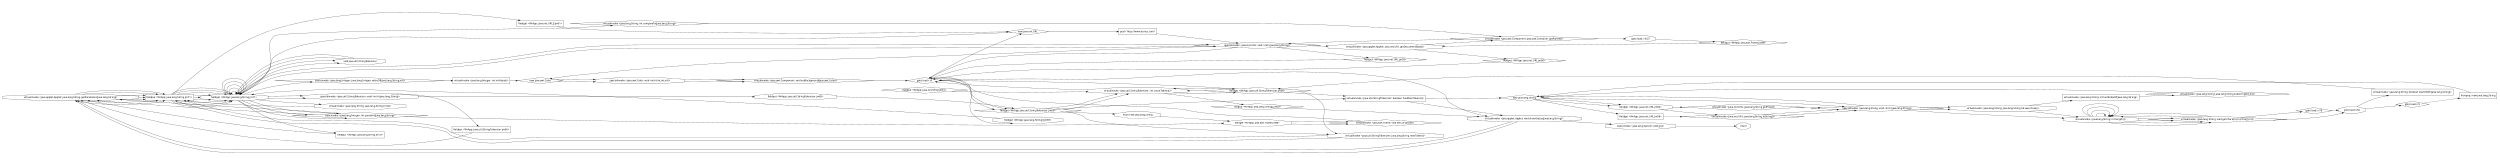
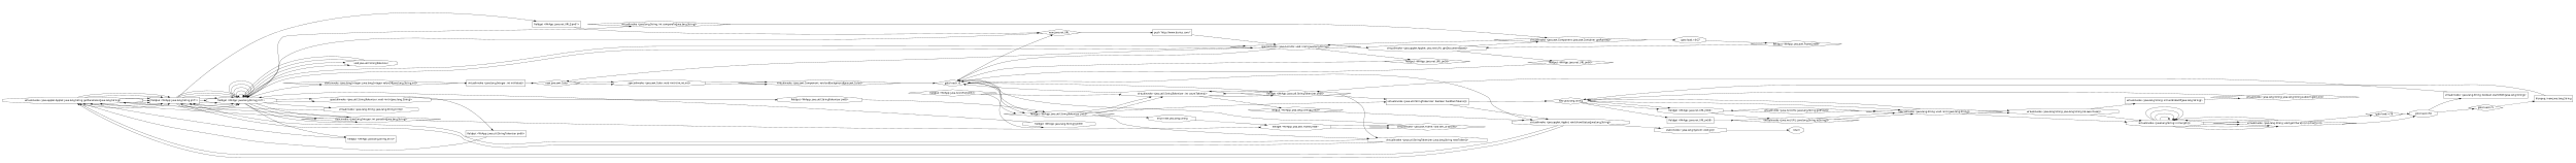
  digraph {
    fontname="Noto Sans"
    rankdir=LR
    node [fontname="Noto Sans" shape=diamond]
    edge [fontname="Noto Sans"]
    "virtualinvoke <java.applet.Applet: java.lang.String getParameter(java.lang.String)>" [shape=octagon]
    "fieldput <WrApp: java.lang.String jm71>" [shape=box]
    "fieldget <WrApp: java.lang.String jm71>" [shape=octagon]
    "fieldget <WrApp: java.net.URL[] jm61>" [shape=box]
    "staticinvoke <java.lang.Integer: java.lang.Integer valueOf(java.lang.String,int)>"
    "specialinvoke <java.net.URL: void <init>(java.lang.String)>"
    n7 [label="void java.util.StringTokenizer" shape=octagon]
    "specialinvoke <java.util.StringTokenizer: void <init>(java.lang.String)>" [shape=octagon]
    "fieldput <WrApp: java.lang.String jm70>" [shape=box]
    "staticinvoke <java.lang.Integer: int parseInt(java.lang.String)>"
    "virtualinvoke <java.lang.String: int compareTo(java.lang.String)>"
    "virtualinvoke <java.lang.String: java.lang.String trim()>" [shape=octagon]
    "new java.net.URL"
    "virtualinvoke <java.lang.Integer: int intValue()>" [shape=box]
    "new java.awt.Color"
    "goto load.r r0"
    "fieldput <WrApp: java.net.URL jm58>"
    "virtualinvoke <java.applet.Applet: java.net.URL getDocumentBase()>" [shape=octagon]
    "fieldput <WrApp: java.util.StringTokenizer jm65>" [shape=octagon]
    "fieldput <WrApp: java.util.StringTokenizer jm66>" [shape=box]
    "fieldget <WrApp: java.awt.Frame jm88>" [shape=octagon]
    "virtualinvoke <java.awt.Component: java.awt.Container getParent()>"
    "specialinvoke <java.awt.Color: void <init>(int,int,int)>" [shape=octagon]
    "virtualinvoke <java.awt.Component: void setBackground(java.awt.Color)>"
    "virtualinvoke <java.applet.Applet: void showStatus(java.lang.String)>" [shape=octagon]
    "fieldget <WrApp: java.util.StringTokenizer jm65>"
    "fieldget <WrApp: java.util.StringTokenizer jm66>"
    "fieldget <WrApp: java.lang.String[] jm69>" [shape=octagon]
    "push 'http://www.durius.com/'" [shape=box]
    "staticinvoke <java.lang.System: void gc()>" [shape=octagon]
    "virtualinvoke <java.util.StringTokenizer: int countTokens()>" [shape=octagon]
    "ifnull new java.lang.String" [shape=octagon]
    "virtualinvoke <java.util.StringTokenizer: boolean hasMoreTokens()>" [shape=box]
    "virtualinvoke <java.util.StringTokenizer: java.lang.String nextToken()>" [shape=octagon]
    "fieldput <WrApp: java.net.URL jm60>"
    return [shape=octagon]
    "fieldput <WrApp: java.lang.String[] jm69>"
    "new java.lang.String"
    "fieldput <WrApp: java.net.URL[] jm61>"
    "virtualinvoke <java.awt.Frame: void setCursor(int)>"
    "goto load.r $r27" [shape=octagon]
    "fieldput <WrApp: java.awt.Frame jm88>"
    "specialinvoke <java.lang.String: void <init>(java.lang.String)>"
    "fieldget <WrApp: java.net.URL jm58>" [shape=box]
    "fieldget <WrApp: java.net.URL jm60>" [shape=octagon]
    "virtualinvoke <java.lang.String: int length()>" [shape=octagon]
    "virtualinvoke <java.lang.String: java.lang.String toLowerCase()>" [shape=octagon]
    "virtualinvoke <java.net.URL: java.lang.String toString()>"
    "virtualinvoke <java.net.URL: java.lang.String getHost()>"
    "virtualinvoke <java.lang.String: void getChars(int,int,char[],int)>"
    "virtualinvoke <java.lang.String: int lastIndexOf(java.lang.String)>" [shape=box]
    "goto load.i i56" [shape=octagon]
    "goto load.i r78"
    "goto load.i r5"
    "virtualinvoke <java.lang.String: boolean startsWith(java.lang.String)>" [shape=box]
    "ifcmpeq.i new java.lang.String" [shape=box]
    "virtualinvoke <java.lang.String: java.lang.String substring(int,int)>"
    "virtualinvoke <java.applet.Applet: java.lang.String getParameter(java.lang.String)>" -> "fieldput <WrApp: java.lang.String jm71>"
    "virtualinvoke <java.applet.Applet: java.lang.String getParameter(java.lang.String)>" -> "fieldput <WrApp: java.lang.String jm71>"
    "virtualinvoke <java.applet.Applet: java.lang.String getParameter(java.lang.String)>" -> "fieldput <WrApp: java.lang.String jm71>"
    "virtualinvoke <java.applet.Applet: java.lang.String getParameter(java.lang.String)>" -> "fieldput <WrApp: java.lang.String jm71>"
    "virtualinvoke <java.applet.Applet: java.lang.String getParameter(java.lang.String)>" -> "fieldput <WrApp: java.lang.String jm71>"
    "virtualinvoke <java.applet.Applet: java.lang.String getParameter(java.lang.String)>" -> "fieldput <WrApp: java.lang.String jm71>"
    "virtualinvoke <java.applet.Applet: java.lang.String getParameter(java.lang.String)>" -> "fieldput <WrApp: java.lang.String jm71>"
    "fieldput <WrApp: java.lang.String jm71>" -> "fieldget <WrApp: java.lang.String jm71>"
    "fieldput <WrApp: java.lang.String jm71>" -> "fieldget <WrApp: java.lang.String jm71>"
    "fieldput <WrApp: java.lang.String jm71>" -> "fieldget <WrApp: java.lang.String jm71>"
    "fieldput <WrApp: java.lang.String jm71>" -> "fieldget <WrApp: java.lang.String jm71>"
    "fieldput <WrApp: java.lang.String jm71>" -> "fieldget <WrApp: java.lang.String jm71>"
    "fieldput <WrApp: java.lang.String jm71>" -> "fieldget <WrApp: java.lang.String jm71>"
    "fieldput <WrApp: java.lang.String jm71>" -> "fieldget <WrApp: java.lang.String jm71>"
    "fieldput <WrApp: java.lang.String jm71>" -> "fieldget <WrApp: java.lang.String jm71>"
    "fieldput <WrApp: java.lang.String jm71>" -> "fieldget <WrApp: java.lang.String jm71>"
    "fieldput <WrApp: java.lang.String jm71>" -> "fieldget <WrApp: java.net.URL[] jm61>"
    "fieldget <WrApp: java.lang.String jm71>" -> "fieldget <WrApp: java.lang.String jm71>"
    "fieldget <WrApp: java.lang.String jm71>" -> "fieldget <WrApp: java.lang.String jm71>"
    "fieldget <WrApp: java.lang.String jm71>" -> "fieldget <WrApp: java.lang.String jm71>"
    "fieldget <WrApp: java.lang.String jm71>" -> "fieldget <WrApp: java.lang.String jm71>"
    "fieldget <WrApp: java.lang.String jm71>" -> "fieldget <WrApp: java.lang.String jm71>"
    "fieldget <WrApp: java.lang.String jm71>" -> "staticinvoke <java.lang.Integer: java.lang.Integer valueOf(java.lang.String,int)>"
    "fieldget <WrApp: java.lang.String jm71>" -> "specialinvoke <java.net.URL: void <init>(java.lang.String)>"
    "fieldget <WrApp: java.lang.String jm71>" -> "specialinvoke <java.net.URL: void <init>(java.lang.String)>"
    "fieldget <WrApp: java.lang.String jm71>" -> n7
    "fieldget <WrApp: java.lang.String jm71>" -> n7
    "fieldget <WrApp: java.lang.String jm71>" -> "specialinvoke <java.util.StringTokenizer: void <init>(java.lang.String)>"
    "fieldget <WrApp: java.lang.String jm71>" -> "specialinvoke <java.util.StringTokenizer: void <init>(java.lang.String)>"
    "fieldget <WrApp: java.lang.String jm71>" -> "fieldput <WrApp: java.lang.String jm70>"
    "fieldget <WrApp: java.lang.String jm71>" -> "staticinvoke <java.lang.Integer: int parseInt(java.lang.String)>"
    "fieldget <WrApp: java.lang.String jm71>" -> "staticinvoke <java.lang.Integer: int parseInt(java.lang.String)>"
    "fieldget <WrApp: java.lang.String jm71>" -> "staticinvoke <java.lang.Integer: int parseInt(java.lang.String)>"
    "fieldget <WrApp: java.lang.String jm71>" -> "virtualinvoke <java.lang.String: int compareTo(java.lang.String)>"
    "fieldget <WrApp: java.lang.String jm71>" -> "virtualinvoke <java.lang.String: java.lang.String trim()>"
    "fieldget <WrApp: java.net.URL[] jm61>" -> "new java.net.URL"
    "staticinvoke <java.lang.Integer: java.lang.Integer valueOf(java.lang.String,int)>" -> "virtualinvoke <java.lang.Integer: int intValue()>"
    "specialinvoke <java.net.URL: void <init>(java.lang.String)>" -> "new java.awt.Color"
    "specialinvoke <java.net.URL: void <init>(java.lang.String)>" -> "goto load.r r0"
    "specialinvoke <java.net.URL: void <init>(java.lang.String)>" -> "fieldput <WrApp: java.net.URL jm58>"
    "specialinvoke <java.net.URL: void <init>(java.lang.String)>" -> "virtualinvoke <java.applet.Applet: java.net.URL getDocumentBase()>"
    n7 -> "fieldget <WrApp: java.lang.String jm71>"
    n7 -> "fieldget <WrApp: java.lang.String jm71>"
    "specialinvoke <java.util.StringTokenizer: void <init>(java.lang.String)>" -> "fieldput <WrApp: java.util.StringTokenizer jm65>"
    "specialinvoke <java.util.StringTokenizer: void <init>(java.lang.String)>" -> "fieldput <WrApp: java.util.StringTokenizer jm66>"
    "fieldput <WrApp: java.lang.String jm70>" -> "virtualinvoke <java.applet.Applet: java.lang.String getParameter(java.lang.String)>"
    "staticinvoke <java.lang.Integer: int parseInt(java.lang.String)>" -> "virtualinvoke <java.applet.Applet: java.lang.String getParameter(java.lang.String)>"
    "staticinvoke <java.lang.Integer: int parseInt(java.lang.String)>" -> "virtualinvoke <java.applet.Applet: java.lang.String getParameter(java.lang.String)>"
    "staticinvoke <java.lang.Integer: int parseInt(java.lang.String)>" -> "fieldget <WrApp: java.awt.Frame jm88>"
    "virtualinvoke <java.lang.String: int compareTo(java.lang.String)>" -> "virtualinvoke <java.awt.Component: java.awt.Container getParent()>"
    "virtualinvoke <java.lang.String: java.lang.String trim()>" -> "fieldput <WrApp: java.lang.String jm71>"
    "new java.net.URL" -> "fieldget <WrApp: java.lang.String jm71>"
    "new java.net.URL" -> "push 'http://www.durius.com/'"
    "virtualinvoke <java.lang.Integer: int intValue()>" -> "new java.awt.Color"
    "new java.awt.Color" -> "specialinvoke <java.awt.Color: void <init>(int,int,int)>"
    "new java.awt.Color" -> "specialinvoke <java.awt.Color: void <init>(int,int,int)>"
    "goto load.r r0" -> "new java.net.URL"
    "goto load.r r0" -> "virtualinvoke <java.applet.Applet: void showStatus(java.lang.String)>"
    "goto load.r r0" -> "fieldget <WrApp: java.util.StringTokenizer jm65>"
    "goto load.r r0" -> "fieldget <WrApp: java.util.StringTokenizer jm65>"
    "goto load.r r0" -> "fieldget <WrApp: java.util.StringTokenizer jm66>"
    "goto load.r r0" -> "fieldget <WrApp: java.lang.String[] jm69>"
    "fieldput <WrApp: java.net.URL jm58>" -> "goto load.r r0"
    "virtualinvoke <java.applet.Applet: java.net.URL getDocumentBase()>" -> "virtualinvoke <java.awt.Component: java.awt.Container getParent()>"
    "virtualinvoke <java.applet.Applet: java.net.URL getDocumentBase()>" -> "fieldput <WrApp: java.net.URL jm60>"
    "fieldput <WrApp: java.util.StringTokenizer jm65>" -> "fieldget <WrApp: java.util.StringTokenizer jm65>"
    "fieldput <WrApp: java.util.StringTokenizer jm66>" -> "virtualinvoke <java.applet.Applet: java.lang.String getParameter(java.lang.String)>"
    "fieldget <WrApp: java.awt.Frame jm88>" -> "virtualinvoke <java.awt.Frame: void setCursor(int)>"
    "fieldget <WrApp: java.awt.Frame jm88>" -> "virtualinvoke <java.awt.Frame: void setCursor(int)>"
    "virtualinvoke <java.awt.Component: java.awt.Container getParent()>" -> "specialinvoke <java.net.URL: void <init>(java.lang.String)>"
    "virtualinvoke <java.awt.Component: java.awt.Container getParent()>" -> "goto load.r $r27"
    "specialinvoke <java.awt.Color: void <init>(int,int,int)>" -> "virtualinvoke <java.awt.Component: void setBackground(java.awt.Color)>"
    "specialinvoke <java.awt.Color: void <init>(int,int,int)>" -> "virtualinvoke <java.awt.Component: void setBackground(java.awt.Color)>"
    "virtualinvoke <java.awt.Component: void setBackground(java.awt.Color)>" -> "goto load.r r0"
    "virtualinvoke <java.applet.Applet: void showStatus(java.lang.String)>" -> "virtualinvoke <java.applet.Applet: java.lang.String getParameter(java.lang.String)>"
    "virtualinvoke <java.applet.Applet: void showStatus(java.lang.String)>" -> "virtualinvoke <java.applet.Applet: java.lang.String getParameter(java.lang.String)>"
    "virtualinvoke <java.applet.Applet: void showStatus(java.lang.String)>" -> "staticinvoke <java.lang.System: void gc()>"
    "fieldget <WrApp: java.util.StringTokenizer jm65>" -> "virtualinvoke <java.util.StringTokenizer: int countTokens()>"
    "fieldget <WrApp: java.util.StringTokenizer jm65>" -> "virtualinvoke <java.util.StringTokenizer: int countTokens()>"
    "fieldget <WrApp: java.util.StringTokenizer jm65>" -> "ifnull new java.lang.String"
    "fieldget <WrApp: java.util.StringTokenizer jm65>" -> "virtualinvoke <java.util.StringTokenizer: boolean hasMoreTokens()>"
    "fieldget <WrApp: java.util.StringTokenizer jm65>" -> "virtualinvoke <java.util.StringTokenizer: java.lang.String nextToken()>"
    "fieldget <WrApp: java.util.StringTokenizer jm66>" -> "virtualinvoke <java.util.StringTokenizer: int countTokens()>"
    "fieldget <WrApp: java.util.StringTokenizer jm66>" -> "virtualinvoke <java.util.StringTokenizer: int countTokens()>"
    "fieldget <WrApp: java.util.StringTokenizer jm66>" -> "virtualinvoke <java.util.StringTokenizer: boolean hasMoreTokens()>"
    "fieldget <WrApp: java.util.StringTokenizer jm66>" -> "virtualinvoke <java.util.StringTokenizer: java.lang.String nextToken()>"
    "fieldget <WrApp: java.lang.String[] jm69>" -> "fieldget <WrApp: java.lang.String jm71>"
    "push 'http://www.durius.com/'" -> "specialinvoke <java.net.URL: void <init>(java.lang.String)>"
    "staticinvoke <java.lang.System: void gc()>" -> return
    "virtualinvoke <java.util.StringTokenizer: int countTokens()>" -> "goto load.r r0"
    "virtualinvoke <java.util.StringTokenizer: int countTokens()>" -> "fieldget <WrApp: java.util.StringTokenizer jm66>"
    "virtualinvoke <java.util.StringTokenizer: int countTokens()>" -> "fieldput <WrApp: java.lang.String[] jm69>"
    "ifnull new java.lang.String" -> "fieldget <WrApp: java.awt.Frame jm88>"
    "virtualinvoke <java.util.StringTokenizer: boolean hasMoreTokens()>" -> "virtualinvoke <java.applet.Applet: void showStatus(java.lang.String)>"
    "virtualinvoke <java.util.StringTokenizer: boolean hasMoreTokens()>" -> "new java.lang.String"
    "virtualinvoke <java.util.StringTokenizer: java.lang.String nextToken()>" -> "fieldput <WrApp: java.lang.String jm71>"
    "virtualinvoke <java.util.StringTokenizer: java.lang.String nextToken()>" -> "fieldput <WrApp: java.lang.String jm71>"
    "fieldput <WrApp: java.net.URL jm60>" -> "goto load.r r0"
    "fieldput <WrApp: java.lang.String[] jm69>" -> "virtualinvoke <java.applet.Applet: void showStatus(java.lang.String)>"
    "new java.lang.String" -> "specialinvoke <java.lang.String: void <init>(java.lang.String)>"
    "new java.lang.String" -> "fieldget <WrApp: java.net.URL jm58>"
    "new java.lang.String" -> "fieldget <WrApp: java.net.URL jm60>"
    "new java.lang.String" -> "fieldget <WrApp: java.net.URL jm60>"
+   "fieldput <WrApp: java.net.URL[] jm61>" -> "fieldget <WrApp: java.util.StringTokenizer jm65>"
    "fieldput <WrApp: java.net.URL[] jm61>" -> "virtualinvoke <java.util.StringTokenizer: int countTokens()>"
    "virtualinvoke <java.awt.Frame: void setCursor(int)>" -> "goto load.r r0"
    "goto load.r $r27" -> "fieldput <WrApp: java.awt.Frame jm88>"
    "fieldput <WrApp: java.awt.Frame jm88>" -> "virtualinvoke <java.applet.Applet: java.net.URL getDocumentBase()>"
    "specialinvoke <java.lang.String: void <init>(java.lang.String)>" -> "new java.lang.String"
    "specialinvoke <java.lang.String: void <init>(java.lang.String)>" -> "virtualinvoke <java.lang.String: int length()>"
    "specialinvoke <java.lang.String: void <init>(java.lang.String)>" -> "virtualinvoke <java.lang.String: java.lang.String toLowerCase()>"
    "specialinvoke <java.lang.String: void <init>(java.lang.String)>" -> "virtualinvoke <java.lang.String: java.lang.String toLowerCase()>"
    "fieldget <WrApp: java.net.URL jm58>" -> "virtualinvoke <java.net.URL: java.lang.String toString()>"
    "fieldget <WrApp: java.net.URL jm60>" -> "virtualinvoke <java.net.URL: java.lang.String toString()>"
    "fieldget <WrApp: java.net.URL jm60>" -> "virtualinvoke <java.net.URL: java.lang.String getHost()>"
    "virtualinvoke <java.lang.String: int length()>" -> "virtualinvoke <java.lang.String: int length()>"
    "virtualinvoke <java.lang.String: int length()>" -> "virtualinvoke <java.lang.String: int length()>"
    "virtualinvoke <java.lang.String: int length()>" -> "virtualinvoke <java.lang.String: int length()>"
    "virtualinvoke <java.lang.String: int length()>" -> "virtualinvoke <java.lang.String: int length()>"
    "virtualinvoke <java.lang.String: int length()>" -> "virtualinvoke <java.lang.String: void getChars(int,int,char[],int)>"
    "virtualinvoke <java.lang.String: int length()>" -> "virtualinvoke <java.lang.String: void getChars(int,int,char[],int)>"
    "virtualinvoke <java.lang.String: int length()>" -> "virtualinvoke <java.lang.String: void getChars(int,int,char[],int)>"
    "virtualinvoke <java.lang.String: int length()>" -> "virtualinvoke <java.lang.String: void getChars(int,int,char[],int)>"
    "virtualinvoke <java.lang.String: java.lang.String toLowerCase()>" -> "virtualinvoke <java.lang.String: int length()>"
    "virtualinvoke <java.lang.String: java.lang.String toLowerCase()>" -> "virtualinvoke <java.lang.String: int lastIndexOf(java.lang.String)>"
    "virtualinvoke <java.net.URL: java.lang.String toString()>" -> "specialinvoke <java.lang.String: void <init>(java.lang.String)>"
    "virtualinvoke <java.net.URL: java.lang.String toString()>" -> "specialinvoke <java.lang.String: void <init>(java.lang.String)>"
    "virtualinvoke <java.net.URL: java.lang.String getHost()>" -> "specialinvoke <java.lang.String: void <init>(java.lang.String)>"
    "virtualinvoke <java.lang.String: void getChars(int,int,char[],int)>" -> "virtualinvoke <java.lang.String: int length()>"
    "virtualinvoke <java.lang.String: void getChars(int,int,char[],int)>" -> "virtualinvoke <java.lang.String: int length()>"
    "virtualinvoke <java.lang.String: void getChars(int,int,char[],int)>" -> "goto load.i i56"
    "virtualinvoke <java.lang.String: void getChars(int,int,char[],int)>" -> "goto load.i r78"
    "virtualinvoke <java.lang.String: int lastIndexOf(java.lang.String)>" -> "virtualinvoke <java.lang.String: java.lang.String substring(int,int)>"
    "goto load.i i56" -> "goto load.i r5"
    "goto load.i i56" -> "virtualinvoke <java.lang.String: boolean startsWith(java.lang.String)>"
    "goto load.i r78" -> "goto load.i i56"
    "goto load.i r5" -> "ifcmpeq.i new java.lang.String"
    "virtualinvoke <java.lang.String: boolean startsWith(java.lang.String)>" -> "fieldget <WrApp: java.util.StringTokenizer jm66>"
    "ifcmpeq.i new java.lang.String" -> "new java.lang.String"
    "virtualinvoke <java.lang.String: java.lang.String substring(int,int)>" -> "new java.lang.String"
  }
